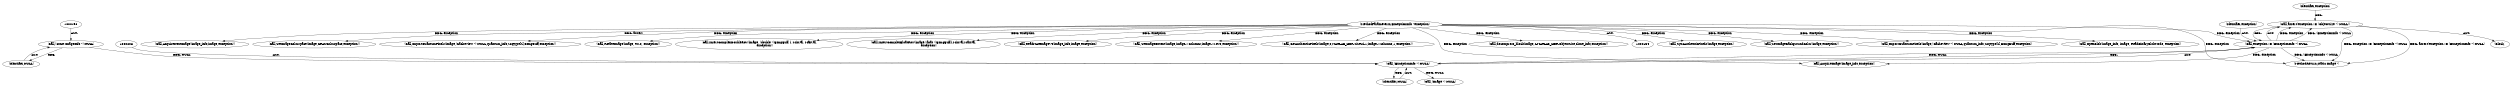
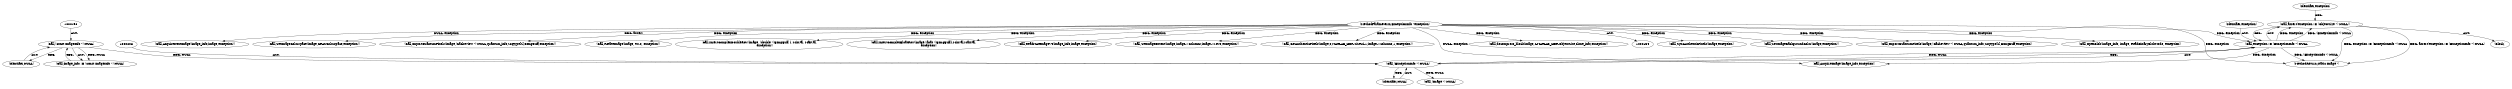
  digraph {
    n1 [label="(Call,assert(exception != (ObjectSize *) NULL))"]
    n2 [label="(Call,exception != (ExceptionInfo *) NULL)"]
    n3 [label="(MethodReturn,static Image *)"]
    n4 [label="(Block,)"]
    n5 [label="(Call,(ExceptionInfo *) NULL)"]
    n6 [label="(Call,AcquireImage(image_info,exception))"]
    n7 [label="(Identifier,NULL)"]
    n8 [label="(Call,(Image *) NULL)"]
    n9 [label="(MethodParameterIn,ExceptionInfo *exception)"]
    n10 [label="(Call,decompress_block(image,&MATLAB_HDR.ObjectSize,clone_info,exception))"]
    n11 [label="(Call,ImportQuantumPixels(image,(CacheView *) NULL,quantum_info,z2qtype[z],BImgBuff,exception))"]
    n12 [label="(Call,OpenBlob(image_info, image, ReadBinaryBlobMode, exception))"]
    n13 [label="(Call,SyncAuthenticPixels(image,exception))"]
    n14 [label="(Call,SetImageBackgroundColor(image,exception))"]
    n15 [label="(Call,AcquireNextImage(image_info,image,exception))"]
    n16 [label="(Call,SetImageColorspace(image,GRAYColorspace,exception))"]
    n17 [label="(Call,ImportQuantumPixels(image,(CacheView *) NULL,quantum_info,z2qtype[z],BImgBuff,exception))"]
    n18 [label="(Call,RotateImage(image, 90.0, exception))"]
    n19 [label="(Call,InsertComplexDoubleRow(image, (double *)BImgBuff, i, MinVal, MaxVal,\n            exception))"]
    n20 [label="(Call,InsertComplexFloatRow(image,(float *)BImgBuff,i,MinVal,MaxVal,\n            exception))"]
    n21 [label="(Call,ReadMATImageV4(image_info,image,exception))"]
    n22 [label="(Call,SetImageExtent(image,image->columns,image->rows,exception))"]
    n23 [label="(Call,GetAuthenticPixels(image,0,MATLAB_HDR.SizeY-i-1,image->columns,1,exception))"]
    1000154
    n25 [label="(Call,(const ImageInfo *) NULL)"]
+   n26 [label="(Call,image_info != (const ImageInfo *) NULL)"]
    n27 [label="(Identifier,NULL)"]
    n28 [label="(Identifier,exception)"]
    n29 [label="(Identifier,exception)"]
    1000208
    1000196
    n1 -> n2 [label="CFG: "]
    n1 -> n3 [label="DDG: exception != (ExceptionInfo *) NULL"]
    n1 -> n3 [label="DDG: assert(exception != (ExceptionInfo *) NULL)"]
    n1 -> n4 [label="AST: "]
    n2 -> n1 [label="AST: "]
    n2 -> n1 [label="DDG: exception"]
    n2 -> n1 [label="DDG: (ExceptionInfo *) NULL"]
    n2 -> n3 [label="DDG: (ExceptionInfo *) NULL"]
    n2 -> n5 [label="CFG: "]
    n2 -> n6 [label="DDG: exception"]
    n5 -> n2 [label="AST: "]
    n5 -> n2 [label="DDG: NULL"]
    n5 -> n7 [label="CFG: "]
    n5 -> n8 [label="DDG: NULL"]
    n7 -> n5 [label="AST: "]
    n9 -> n2 [label="DDG: exception"]
    n9 -> n3 [label="DDG: exception"]
-   n9 -> n6 [label="DDG: exception"]
+   n9 -> n6 [label="NULL: exception"]
    n9 -> n10 [label="DDG: exception"]
    n9 -> n11 [label="DDG: exception"]
    n9 -> n12 [label="DDG: exception"]
    n9 -> n13 [label="DDG: exception"]
    n9 -> n14 [label="DDG: exception"]
-   n9 -> n15 [label="DDG: exception"]
+   n9 -> n15 [label="NULL: exception"]
    n9 -> n16 [label="DDG: assert"]
    n9 -> n17 [label="DDG: exception"]
    n9 -> n18 [label="DDG: exception"]
    n9 -> n19 [label="DDG: exception"]
    n9 -> n20 [label="DDG: exception"]
    n9 -> n21 [label="DDG: exception"]
    n9 -> n22 [label="DDG: exception"]
    n9 -> n23 [label="DDG: exception"]
    n9 -> 1000154 [label="AST: "]
    n25 -> n5 [label="DDG: NULL"]
+   n25 -> n26 [label="AST: "]
+   n25 -> n26 [label="DDG: NULL"]
    n25 -> n27 [label="CFG: "]
+   n26 -> n25 [label="CFG: "]
    n27 -> n25 [label="AST: "]
    n28 -> n2 [label="AST: "]
    n29 -> n1 [label="CFG: "]
    1000208 -> n5 [label="AST: "]
    1000196 -> n25 [label="AST: "]
  }
